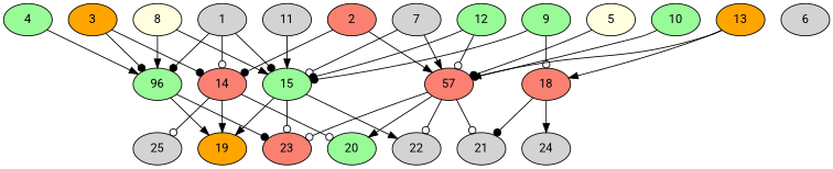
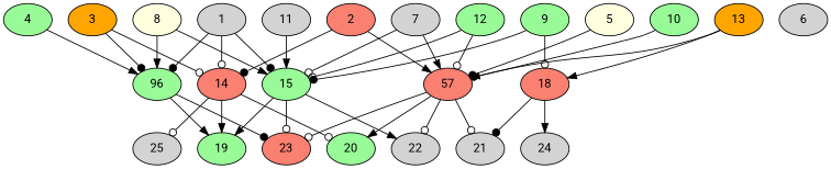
  digraph {
    fontname=Roboto
    node [alpha=0.01 fillcolor=lightgrey fontname=Roboto style=filled]
    edge [arrowhead=normal fontname=Roboto]
    1 [alpha=0.02 expect_size=18707456]
    14 [expect_size=21009408 fillcolor=salmon]
    15 [expect_size=29363200 fillcolor=palegreen]
    n4 [alpha=0.08 expect_size=42228736 fillcolor=palegreen label=96]
-   19 [alpha=0.15 expect_size=43526144 fillcolor=orange]
+   19 [alpha=0.15 expect_size=43526144 fillcolor=palegreen]
    20 [alpha=0.20 expect_size=26035200 fillcolor=palegreen]
    25 [alpha=0.12 expect_size=31614976]
    22 [alpha=0.14 expect_size=23441408]
    23 [alpha=0.16 expect_size=25819136 fillcolor=salmon]
    2 [alpha=0.09 expect_size=38084608 fillcolor=salmon]
    n11 [alpha=0.07 expect_size=48813056 fillcolor=salmon label=57]
    21 [alpha=0.10 expect_size=14423040]
    3 [alpha=0.12 expect_size=47048704 fillcolor=orange]
    4 [alpha=0.04 expect_size=7881728 fillcolor=palegreen]
    5 [alpha=0.05 expect_size=26757120 fillcolor=lightyellow]
    6 [alpha=0.03 expect_size=27351040]
    7 [alpha=0.00 expect_size=22974464]
    8 [alpha=0.17 expect_size=16031744 fillcolor=lightyellow]
    9 [alpha=0.13 expect_size=7778304 fillcolor=palegreen]
    18 [alpha=0.10 expect_size=49614848 fillcolor=salmon]
    24 [alpha=0.19 expect_size=29609984]
    10 [alpha=0.15 expect_size=43604992 fillcolor=palegreen]
    11 [alpha=0.04 expect_size=14103552]
    12 [expect_size=18122752 fillcolor=palegreen]
    13 [alpha=0.02 expect_size=39406592 fillcolor=orange]
    1 -> 14 [arrowhead=odot]
    1 -> 15 [arrowhead=dot]
    1 -> n4 [arrowhead=dot]
    14 -> 19
    14 -> 20 [arrowhead=odot]
    14 -> 25 [arrowhead=odot]
    15 -> 19
    15 -> 22
    15 -> 23 [arrowhead=odot]
    n4 -> 19
    n4 -> 23 [arrowhead=dot]
    2 -> 14 [arrowhead=dot]
    2 -> n11
    n11 -> 20
    n11 -> 22 [arrowhead=odot]
    n11 -> 23 [arrowhead=odot]
    n11 -> 21 [arrowhead=odot]
-   3 -> 14 [arrowhead=dot]
+   3 -> 14 [arrowhead=odot]
    3 -> n4 [arrowhead=dot]
    4 -> n4
    5 -> n11 [arrowhead=dot]
    7 -> 15 [arrowhead=odot]
    7 -> n11
    8 -> 15
    8 -> n4
    9 -> 15 [arrowhead=dot]
    9 -> 18 [arrowhead=odot]
    18 -> 21 [arrowhead=dot]
    18 -> 24
    10 -> n11
    11 -> 15
-   12 -> 15 [arrowhead=dot]
+   12 -> 15 [arrowhead=odot]
    12 -> n11 [arrowhead=odot]
    13 -> n11 [arrowhead=dot]
    13 -> 18
  }
